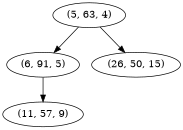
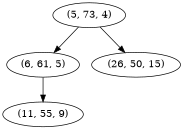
  digraph {
-   "(5, 63, 4)"
-   "(6, 61, 5)" [label="(6, 91, 5)"]
+   "(5, 63, 4)" [label="(5, 73, 4)"]
+   "(6, 61, 5)"
    "(26, 50, 15)"
-   "(11, 57, 9)"
+   "(11, 57, 9)" [label="(11, 55, 9)"]
    "(5, 63, 4)" -> "(6, 61, 5)"
    "(5, 63, 4)" -> "(26, 50, 15)"
    "(6, 61, 5)" -> "(11, 57, 9)"
  }
